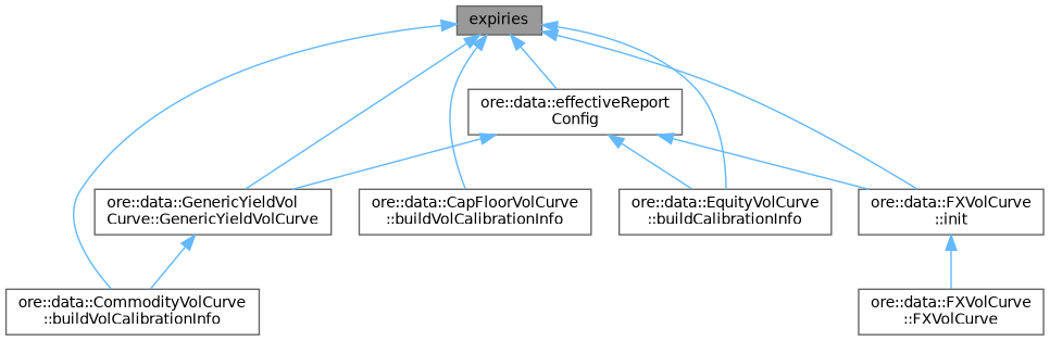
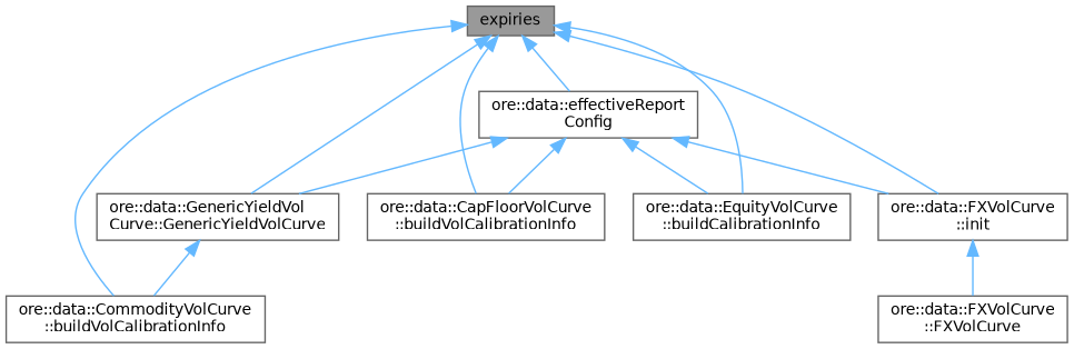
  digraph {
    rankdir=TB
    node [color=grey40 fillcolor=white fontname=Helvetica fontsize=10 shape=box style=filled]
    edge [color=steelblue1 dir=back fontname=Helvetica fontsize=10 labelfontname=Helvetica labelfontsize=10 style=solid]
    n1 [color=gray40 fillcolor=grey60 fontcolor=black height=0.2 label=expiries width=0.4]
    n2 [height=0.2 label="ore::data::GenericYieldVol\lCurve::GenericYieldVolCurve" width=0.4]
    n3 [height=0.2 label="ore::data::CapFloorVolCurve\l::buildVolCalibrationInfo" width=0.4]
    n4 [height=0.2 label="ore::data::EquityVolCurve\l::buildCalibrationInfo" width=0.4]
    n5 [height=0.2 label="ore::data::CommodityVolCurve\l::buildVolCalibrationInfo" width=0.4]
    n6 [height=0.2 label="ore::data::effectiveReport\lConfig" width=0.4]
    n7 [height=0.2 label="ore::data::FXVolCurve\l::init" width=0.4]
    n8 [height=0.2 label="ore::data::FXVolCurve\l::FXVolCurve" width=0.4]
    n1 -> n2
    n1 -> n3
    n1 -> n4
    n1 -> n5
    n1 -> n6
    n1 -> n7
    n2 -> n5
    n6 -> n2
+   n6 -> n3
    n6 -> n4
    n6 -> n7
    n7 -> n8
  }
